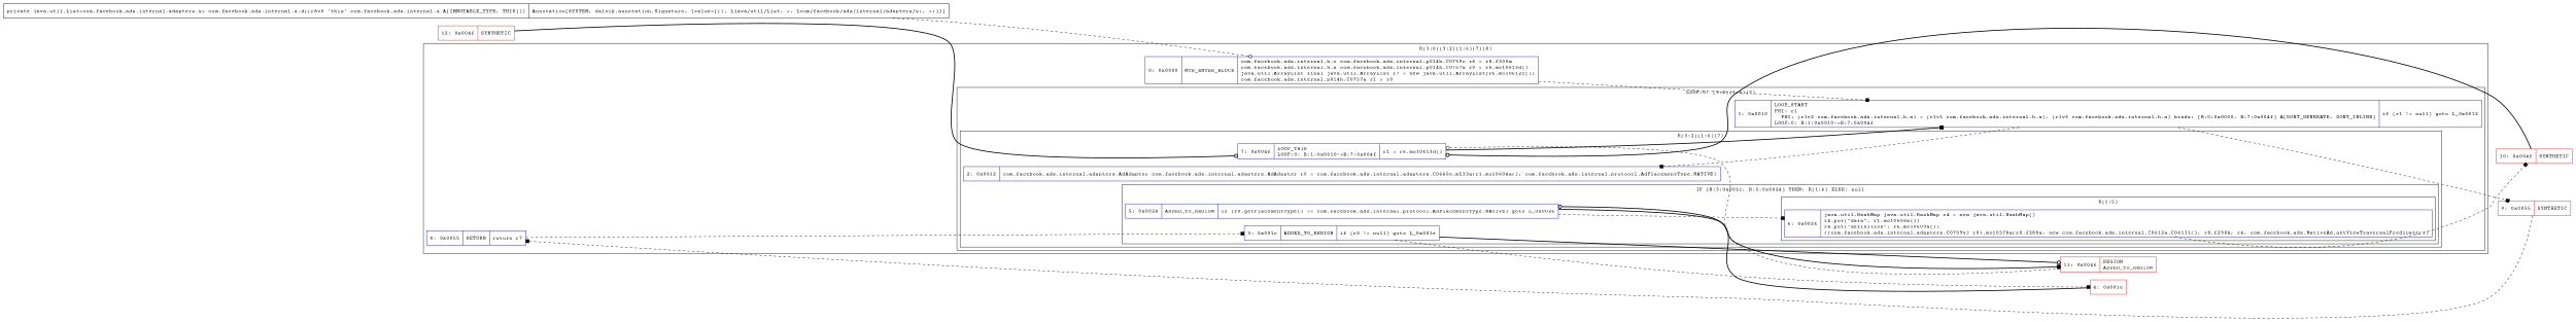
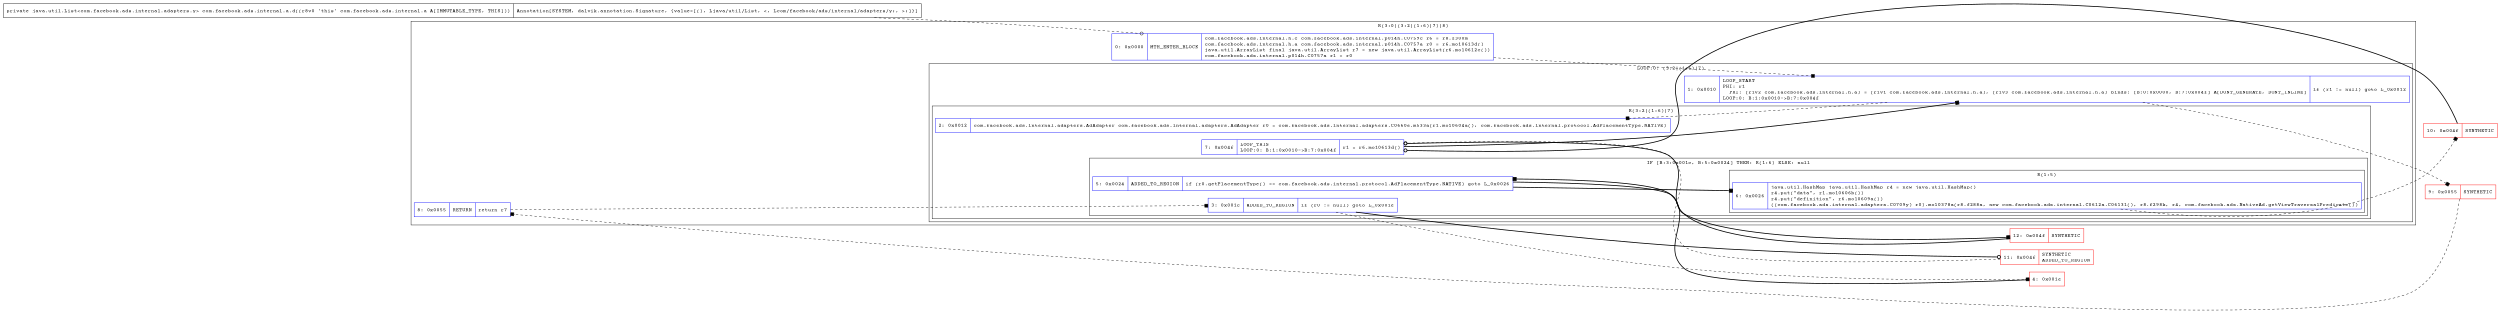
  digraph {
    fontname="Courier Prime"
    rankdir=LR
    node [color=blue fontname="Courier Prime" shape=record]
    edge [arrowhead=box fontname="Courier Prime" style=dashed]
    n1 [label="{6\:\ 0x0026|java.util.HashMap java.util.HashMap r4 = new java.util.HashMap()\lr4.put(\"data\", r1.mo10606b())\lr4.put(\"definition\", r6.mo10609a())\l((com.facebook.ads.internal.adapters.C0709y) r0).mo10378a(r8.f288a, new com.facebook.ads.internal.C0612a.C06131(), r8.f298k, r4, com.facebook.ads.NativeAd.getViewTraversalPredicate())\l}"]
    n2 [label="{3\:\ 0x001c|ADDED_TO_REGION\l|if (r0 != null) goto L_0x001e\l}"]
    n3 [label="{5\:\ 0x0024|ADDED_TO_REGION\l|if (r0.getPlacementType() == com.facebook.ads.internal.protocol.AdPlacementType.NATIVE) goto L_0x0026\l}"]
    n4 [label="{2\:\ 0x0012|com.facebook.ads.internal.adapters.AdAdapter com.facebook.ads.internal.adapters.AdAdapter r0 = com.facebook.ads.internal.adapters.C0660e.m533a(r1.mo10604a(), com.facebook.ads.internal.protocol.AdPlacementType.NATIVE)\l}"]
    n5 [label="{7\:\ 0x004f|LOOP_THIS\lLOOP:0: B:1:0x0010\-\>B:7:0x004f\l|r1 = r6.mo10613d()\l}"]
    n6 [label="{1\:\ 0x0010|LOOP_START\lPHI: r1 \l  PHI: (r1v2 com.facebook.ads.internal.h.a) = (r1v1 com.facebook.ads.internal.h.a), (r1v3 com.facebook.ads.internal.h.a) binds: [B:0:0x0000, B:7:0x004f] A[DONT_GENERATE, DONT_INLINE]\lLOOP:0: B:1:0x0010\-\>B:7:0x004f\l|if (r1 != null) goto L_0x0012\l}"]
    n7 [label="{0\:\ 0x0000|MTH_ENTER_BLOCK\l|com.facebook.ads.internal.h.c com.facebook.ads.internal.p014h.C0759c r6 = r8.f300m\lcom.facebook.ads.internal.h.a com.facebook.ads.internal.p014h.C0757a r0 = r6.mo10613d()\ljava.util.ArrayList final java.util.ArrayList r7 = new java.util.ArrayList(r6.mo10612c())\lcom.facebook.ads.internal.p014h.C0757a r1 = r0\l}"]
    n8 [label="{8\:\ 0x0055|RETURN\l|return r7\l}"]
    n9 [color=red label="{10\:\ 0x004f|SYNTHETIC\l}"]
    n10 [color=red label="{4\:\ 0x001e}"]
-   n11 [color=red label="{11\:\ 0x004f|REGION\lADDED_TO_REGION\l}"]
+   n11 [color=red label="{11\:\ 0x004f|SYNTHETIC\lADDED_TO_REGION\l}"]
    n12 [color=red label="{12\:\ 0x004f|SYNTHETIC\l}"]
    n13 [color=red label="{9\:\ 0x0055|SYNTHETIC\l}"]
    n14 [label="{private java.util.List\<com.facebook.ads.internal.adapters.y\> com.facebook.ads.internal.a.d((r8v0 'this' com.facebook.ads.internal.a A[IMMUTABLE_TYPE, THIS]))  | Annotation[SYSTEM, dalvik.annotation.Signature, \{value=[(), Ljava\/util\/List, \<, Lcom\/facebook\/ads\/internal\/adapters\/y;, \>;]\}]\l}" color=""]
    subgraph cluster_1 {
      label="R(3:0|(3:2|(1:6)|7)|8)"
      n7
      n8
      subgraph cluster_2 {
        label="LOOP:0: (3:2|(1:6)|7)"
        n6
        subgraph cluster_3 {
          label="R(3:2|(1:6)|7)"
          n4
          n5
          subgraph cluster_4 {
            label="IF [B:3:0x001c, B:5:0x0024] THEN: R(1:6) ELSE: null"
            n2
            n3
            subgraph cluster_5 {
              label="R(1:5)"
              n1
            }
          }
        }
      }
    }
    n1 -> n9
    n2 -> n10
    n2 -> n11 [arrowhead=odot style=bold]
-   n3 -> n1
-   n3 -> n11 [style=bold]
+   n3 -> n1 [style=bold]
+   n3 -> n12 [style=bold]
    n5 -> n6 [style=bold]
    n6 -> n4
    n6 -> n13
    n7 -> n6
    n8 -> n2
    n9 -> n5 [arrowhead=odot style=bold]
-   n10 -> n3 [arrowhead=odot style=bold]
+   n10 -> n3 [style=bold]
    n11 -> n5 [arrowhead=odot]
    n12 -> n5 [arrowhead=odot style=bold]
    n13 -> n8
    n14 -> n7 [arrowhead=odot]
  }
